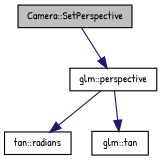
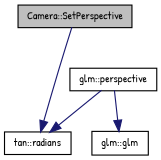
  digraph {
    fontname="Patrick Hand"
    rankdir=TB
    node [color=black fontname="Patrick Hand" fontsize=10 shape=record]
    edge [color=midnightblue fontname="Patrick Hand" fontsize=10 labelfontname=FreeSans labelfontsize=10 style=solid]
    n1 [fillcolor=grey75 fontcolor=black height=0.2 label="Camera::SetPerspective" style=filled width=0.4]
    n2 [height=0.2 label="glm::perspective" width=0.4]
    n3 [height=0.2 label="tan::radians" width=0.4]
-   n4 [height=0.2 label="glm::tan" width=0.4]
-   n1 -> n2
+   n4 [height=0.2 label="glm::glm" width=0.4]
+   n1 -> n3
    n2 -> n3
    n2 -> n4
  }
